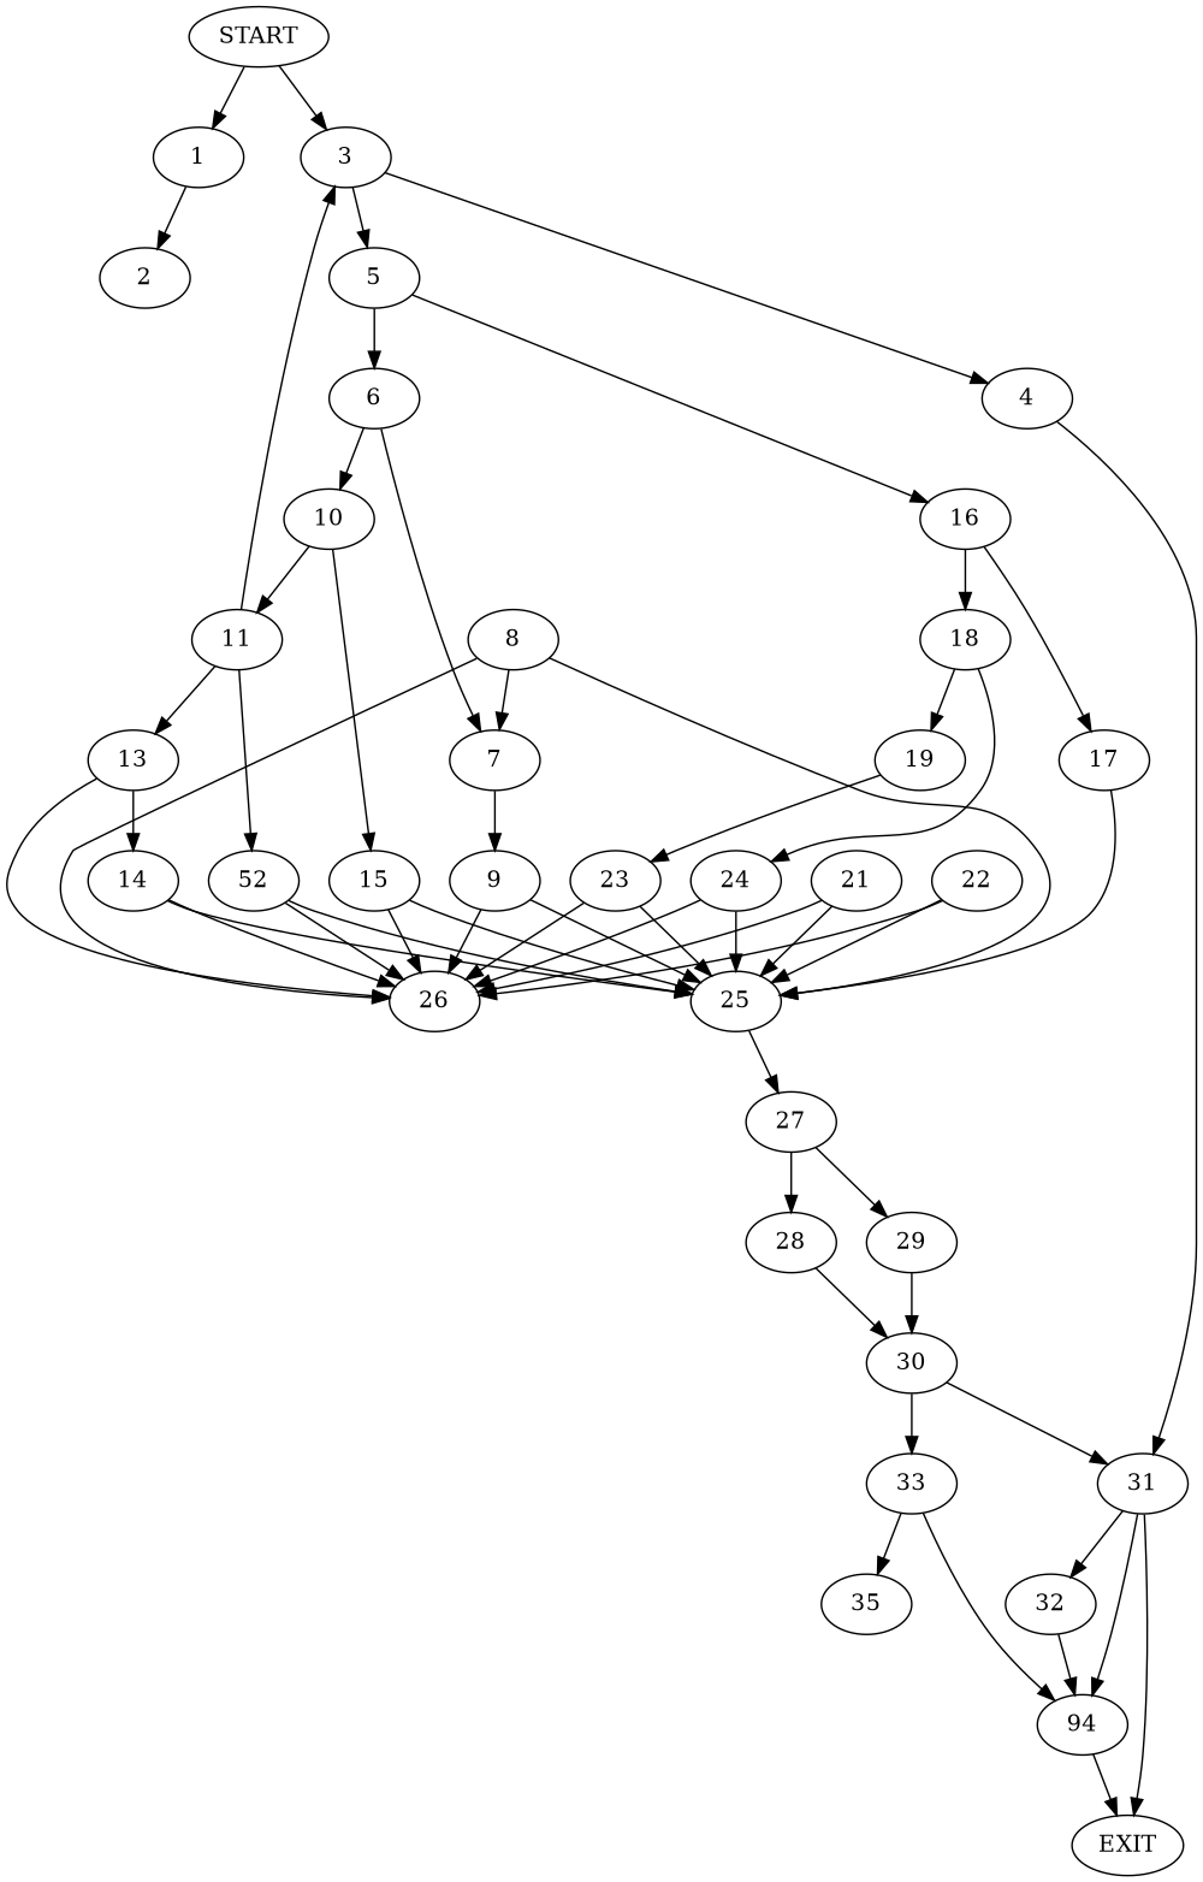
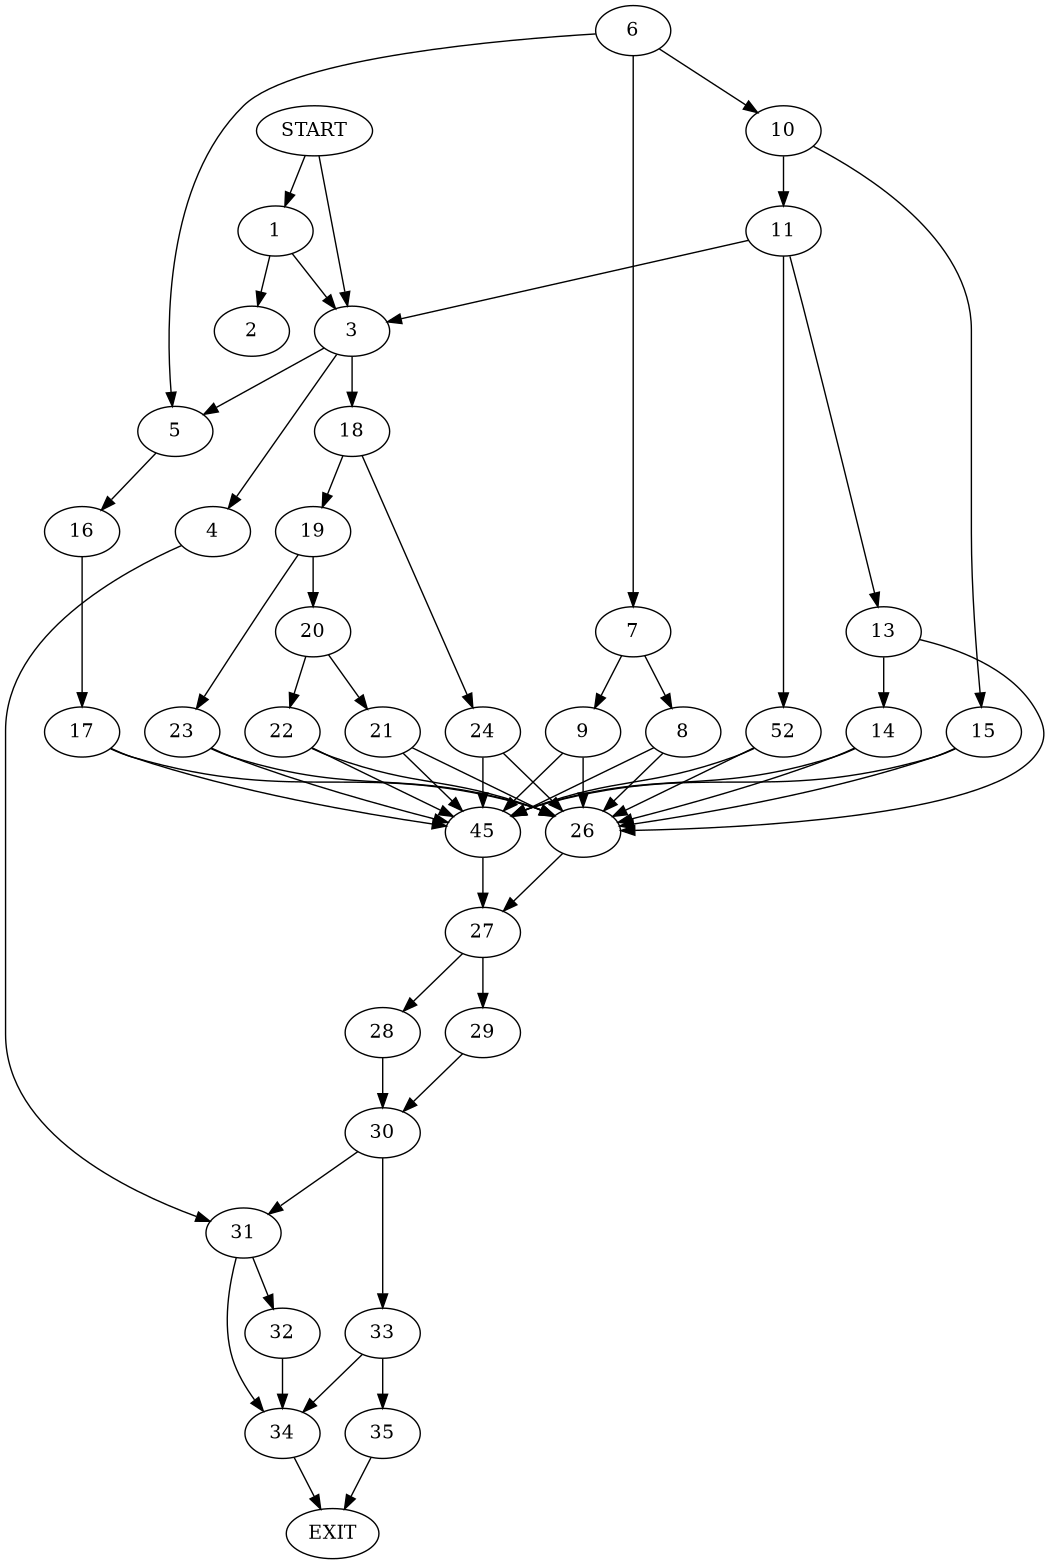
  digraph {
    n1 [label=START]
    1
    3
    2
    4
    5
    31
    6
    16
    32
-   34 [label=94]
+   34
    7
    10
    17
    18
    8
    9
    11
    15
-   25
+   25 [label=45]
    26
    27
    n23 [label=52]
    13
    14
    19
    24
+   20
    23
    21
    22
    28
    29
    30
    33
    n36 [label=EXIT]
    35
    n1 -> 1
    n1 -> 3
+   1 -> 3
    1 -> 2
    3 -> 4
    3 -> 5
    4 -> 31
-   5 -> 6
+   6 -> 5
    5 -> 16
    31 -> 32
    31 -> 34
    6 -> 7
    6 -> 10
    16 -> 17
-   16 -> 18
+   3 -> 18
    32 -> 34
    34 -> n36
-   8 -> 7
+   7 -> 8
    7 -> 9
    10 -> 11
    10 -> 15
    17 -> 25
+   17 -> 26
    18 -> 19
    18 -> 24
    8 -> 25
    8 -> 26
    9 -> 25
    9 -> 26
    11 -> 3
    11 -> n23
    11 -> 13
    15 -> 25
    15 -> 26
    25 -> 27
+   26 -> 27
    27 -> 28
    27 -> 29
    n23 -> 25
    n23 -> 26
    13 -> 26
    13 -> 14
    14 -> 25
    14 -> 26
+   19 -> 20
    19 -> 23
    24 -> 25
    24 -> 26
+   20 -> 21
+   20 -> 22
    23 -> 25
    23 -> 26
    21 -> 25
    21 -> 26
    22 -> 25
    22 -> 26
    28 -> 30
    29 -> 30
    30 -> 31
    30 -> 33
    33 -> 34
    33 -> 35
-   31 -> n36
+   35 -> n36
  }
